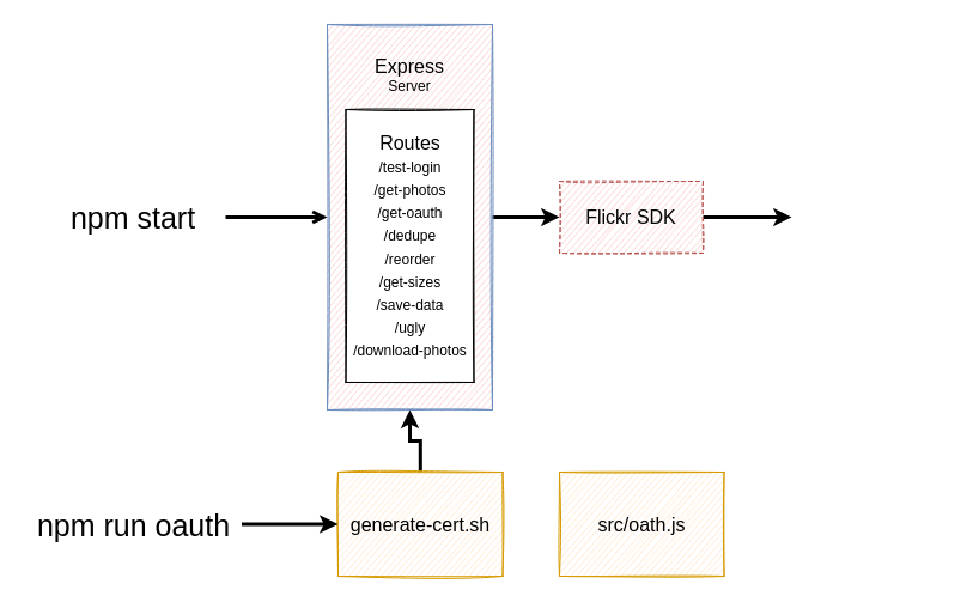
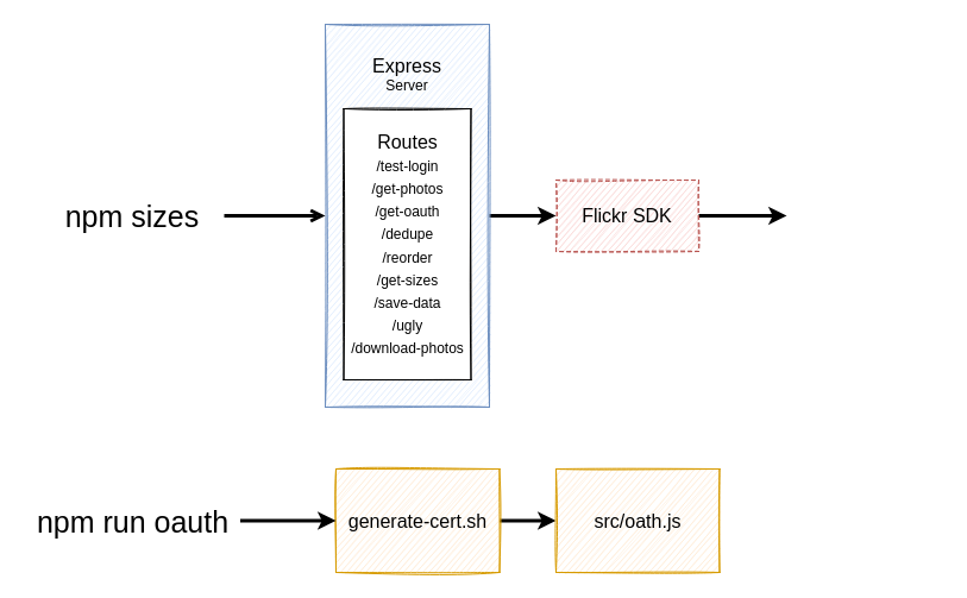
  <mxCell id="0" />
  <mxCell id="1" parent="0" />
  <mxCell id="2" value="" style="edgeStyle=orthogonalEdgeStyle;rounded=0;orthogonalLoop=1;jettySize=auto;html=1;fontSize=16;strokeWidth=3;" edge="1" parent="1" source="3" target="6"><mxGeometry relative="1" as="geometry" /></mxCell>
- <mxCell id="3" value="&lt;font style=&quot;font-size: 16px&quot;&gt;&lt;br&gt;Express&lt;/font&gt;&lt;br&gt;Server" style="rounded=0;whiteSpace=wrap;html=1;shadow=0;sketch=1;fillColor=#f8cecc;strokeColor=#6c8ebf;verticalAlign=top;" vertex="1" parent="1"><mxGeometry x="273" y="20" width="138" height="322" as="geometry" /></mxCell>
+ <mxCell id="3" value="&lt;font style=&quot;font-size: 16px&quot;&gt;&lt;br&gt;Express&lt;/font&gt;&lt;br&gt;Server" style="rounded=0;whiteSpace=wrap;html=1;shadow=0;sketch=1;fillColor=#dae8fc;strokeColor=#6c8ebf;verticalAlign=top;" vertex="1" parent="1"><mxGeometry x="273" y="20" width="138" height="322" as="geometry" /></mxCell>
  <mxCell id="4" value="Routes&lt;br style=&quot;font-size: 15px&quot;&gt;&lt;font style=&quot;font-size: 12px&quot;&gt;/test-login&lt;br&gt;/get-photos&lt;br&gt;/get-oauth&lt;br&gt;/dedupe&lt;br&gt;/reorder&lt;br&gt;/get-sizes&lt;br&gt;/save-data&lt;br&gt;/ugly&lt;br&gt;/download-photos&lt;br&gt;&lt;/font&gt;" style="rounded=0;whiteSpace=wrap;html=1;shadow=0;sketch=1;fontSize=16;" vertex="1" parent="1"><mxGeometry x="288.5" y="91" width="107" height="228" as="geometry" /></mxCell>
  <mxCell id="5" style="edgeStyle=orthogonalEdgeStyle;rounded=0;orthogonalLoop=1;jettySize=auto;html=1;fontSize=16;strokeWidth=3;" edge="1" parent="1" source="6" target="7"><mxGeometry relative="1" as="geometry" /></mxCell>
  <mxCell id="6" value="&lt;font style=&quot;font-size: 16px&quot;&gt;Flickr SDK&lt;/font&gt;" style="rounded=0;whiteSpace=wrap;html=1;shadow=0;sketch=1;fontSize=12;fillColor=#f8cecc;strokeColor=#b85450;dashed=1;" vertex="1" parent="1"><mxGeometry x="467" y="151" width="120" height="60" as="geometry" /></mxCell>
  <mxCell id="7" value="" style="shape=image;verticalLabelPosition=bottom;labelBackgroundColor=default;verticalAlign=top;aspect=fixed;imageAspect=0;image=https://1000logos.net/wp-content/uploads/2020/06/Flickr-Logo.png;" vertex="1" parent="1"><mxGeometry x="661" y="144.5" width="129.56" height="73" as="geometry" /></mxCell>
- <mxCell id="8" style="edgeStyle=orthogonalEdgeStyle;rounded=0;orthogonalLoop=1;jettySize=auto;html=1;fontSize=168;strokeWidth=3;" edge="1" parent="1" source="9" target="3"><mxGeometry relative="1" as="geometry" /></mxCell>
+ <mxCell id="8" style="edgeStyle=orthogonalEdgeStyle;rounded=0;orthogonalLoop=1;jettySize=auto;html=1;fontSize=168;strokeWidth=3;" edge="1" parent="1" source="9" target="10"><mxGeometry relative="1" as="geometry" /></mxCell>
  <mxCell id="9" value="generate-cert.sh" style="rounded=0;whiteSpace=wrap;html=1;shadow=0;sketch=1;fontSize=16;fillColor=#ffe6cc;strokeColor=#d79b00;" vertex="1" parent="1"><mxGeometry x="282" y="394" width="137.5" height="87" as="geometry" /></mxCell>
  <mxCell id="10" value="src/oath.js" style="rounded=0;whiteSpace=wrap;html=1;shadow=0;sketch=1;fontSize=16;fillColor=#ffe6cc;strokeColor=#d79b00;" vertex="1" parent="1"><mxGeometry x="467" y="394" width="137.5" height="87" as="geometry" /></mxCell>
  <mxCell id="11" style="edgeStyle=orthogonalEdgeStyle;rounded=0;orthogonalLoop=1;jettySize=auto;html=1;fontSize=25;strokeWidth=3;entryX=0;entryY=0.5;entryDx=0;entryDy=0;endArrow=open;" edge="1" parent="1" source="12" target="3"><mxGeometry relative="1" as="geometry"><mxPoint x="268" y="181" as="targetPoint" /></mxGeometry></mxCell>
- <mxCell id="12" value="npm start" style="text;html=1;strokeColor=none;fillColor=none;align=center;verticalAlign=middle;whiteSpace=wrap;rounded=0;shadow=0;sketch=1;fontSize=25;" vertex="1" parent="1"><mxGeometry x="34" y="170" width="154" height="22" as="geometry" /></mxCell>
+ <mxCell id="12" value="npm sizes" style="text;html=1;strokeColor=none;fillColor=none;align=center;verticalAlign=middle;whiteSpace=wrap;rounded=0;shadow=0;sketch=1;fontSize=25;" vertex="1" parent="1"><mxGeometry x="34" y="170" width="154" height="22" as="geometry" /></mxCell>
  <mxCell id="13" style="edgeStyle=orthogonalEdgeStyle;rounded=0;orthogonalLoop=1;jettySize=auto;html=1;entryX=0;entryY=0.5;entryDx=0;entryDy=0;fontSize=25;strokeWidth=3;" edge="1" parent="1" source="14" target="9"><mxGeometry relative="1" as="geometry" /></mxCell>
  <mxCell id="14" value="npm run oauth" style="text;html=1;strokeColor=none;fillColor=none;align=center;verticalAlign=middle;whiteSpace=wrap;rounded=0;shadow=0;sketch=1;fontSize=25;" vertex="1" parent="1"><mxGeometry x="20.5" y="426.5" width="181" height="22" as="geometry" /></mxCell>
